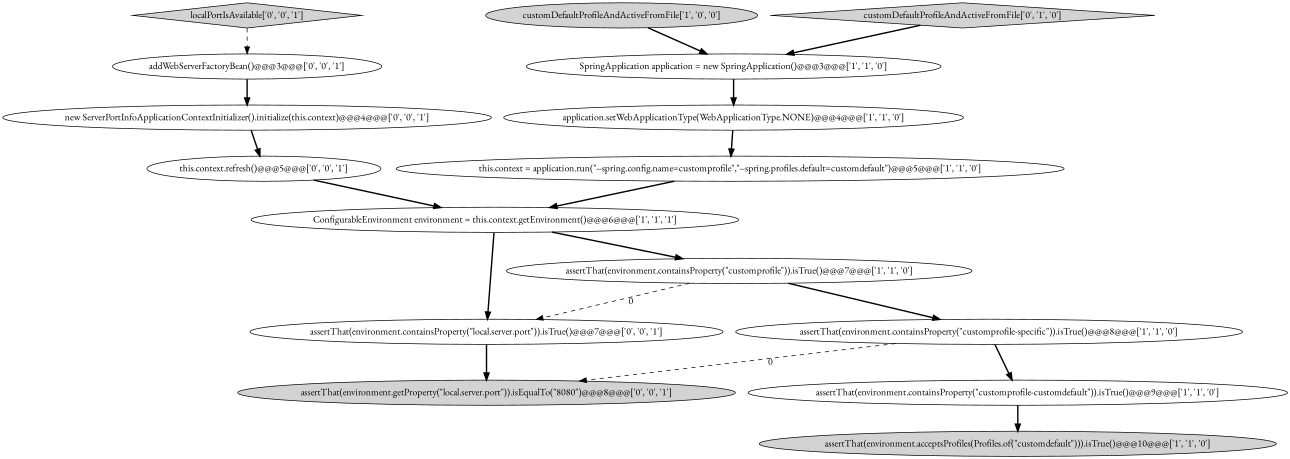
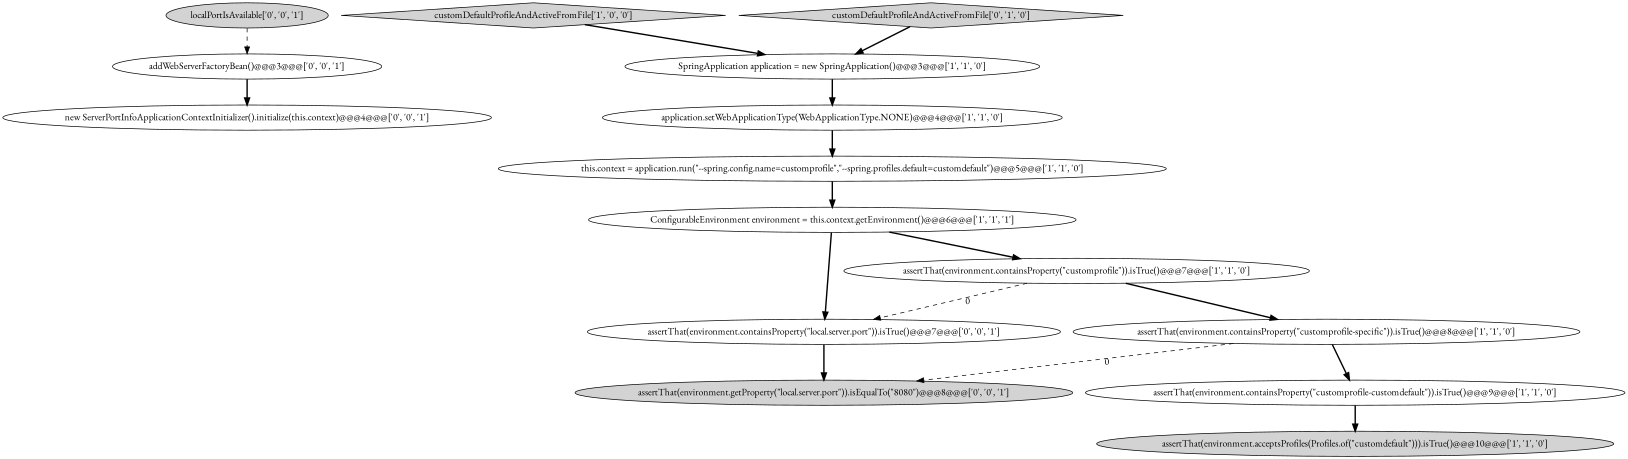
  digraph {
    fontname="EB Garamond"
    node [fillcolor=white fontname="EB Garamond" shape=ellipse style=filled]
    edge [fontname="EB Garamond" style=bold]
-   n1 [fillcolor=lightgray label="localPortIsAvailable['0', '0', '1']" shape=diamond]
+   n1 [fillcolor=lightgray label="localPortIsAvailable['0', '0', '1']"]
    n2 [label="addWebServerFactoryBean()@@@3@@@['0', '0', '1']"]
    n3 [label="new ServerPortInfoApplicationContextInitializer().initialize(this.context)@@@4@@@['0', '0', '1']"]
    n4 [label="SpringApplication application = new SpringApplication()@@@3@@@['1', '1', '0']"]
    n5 [label="application.setWebApplicationType(WebApplicationType.NONE)@@@4@@@['1', '1', '0']"]
    n6 [label="this.context = application.run(\"--spring.config.name=customprofile\",\"--spring.profiles.default=customdefault\")@@@5@@@['1', '1', '0']"]
    n7 [label="ConfigurableEnvironment environment = this.context.getEnvironment()@@@6@@@['1', '1', '1']"]
    n8 [fillcolor=lightgray label="assertThat(environment.acceptsProfiles(Profiles.of(\"customdefault\"))).isTrue()@@@10@@@['1', '1', '0']"]
    n9 [label="assertThat(environment.containsProperty(\"local.server.port\")).isTrue()@@@7@@@['0', '0', '1']"]
    n10 [label="assertThat(environment.containsProperty(\"customprofile\")).isTrue()@@@7@@@['1', '1', '0']"]
    n11 [fillcolor=lightgray label="assertThat(environment.getProperty(\"local.server.port\")).isEqualTo(\"8080\")@@@8@@@['0', '0', '1']"]
    n12 [label="assertThat(environment.containsProperty(\"customprofile-specific\")).isTrue()@@@8@@@['1', '1', '0']"]
    n13 [label="assertThat(environment.containsProperty(\"customprofile-customdefault\")).isTrue()@@@9@@@['1', '1', '0']"]
-   n14 [fillcolor=lightgray label="customDefaultProfileAndActiveFromFile['1', '0', '0']"]
+   n14 [fillcolor=lightgray label="customDefaultProfileAndActiveFromFile['1', '0', '0']" shape=diamond]
    n15 [fillcolor=lightgray label="customDefaultProfileAndActiveFromFile['0', '1', '0']" shape=diamond]
-   n16 [label="this.context.refresh()@@@5@@@['0', '0', '1']"]
    n1 -> n2 [style=dashed]
    n2 -> n3
-   n3 -> n16
    n4 -> n5
    n5 -> n6
    n6 -> n7
    n7 -> n9
    n7 -> n10
    n9 -> n11
    n10 -> n9 [label=0 style=dashed]
    n10 -> n12
    n12 -> n11 [label=0 style=dashed]
    n12 -> n13
    n13 -> n8
    n14 -> n4
    n15 -> n4
-   n16 -> n7
  }
